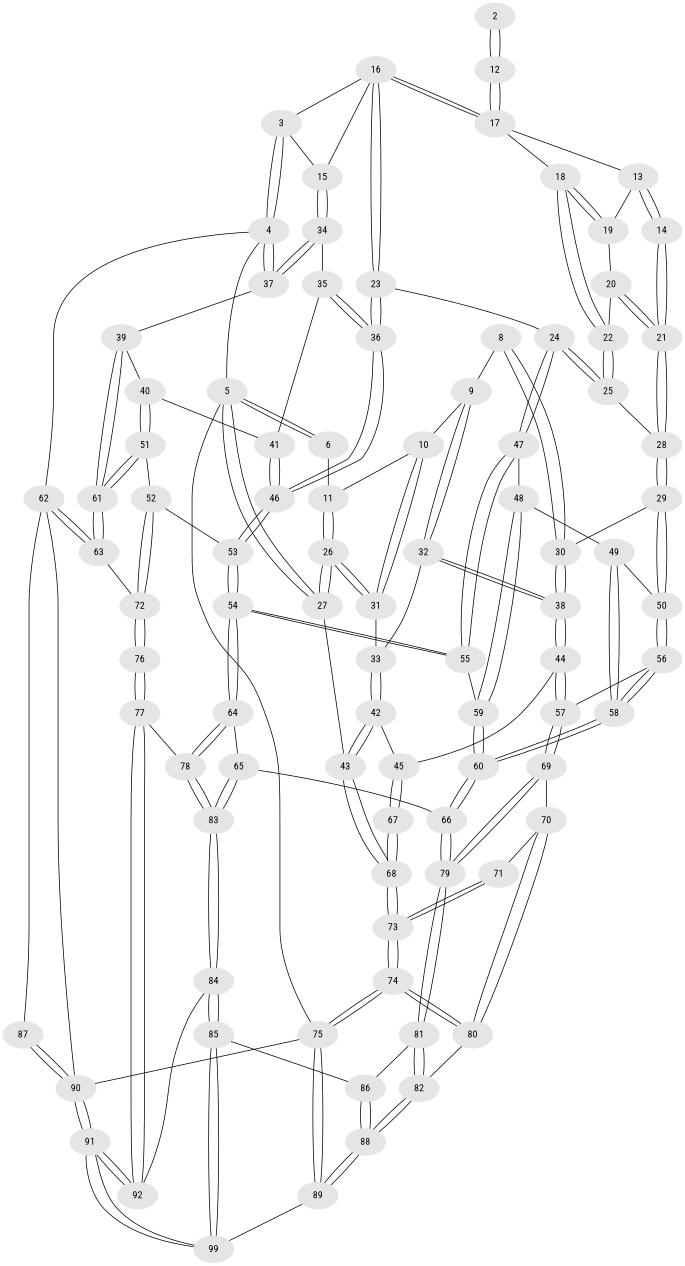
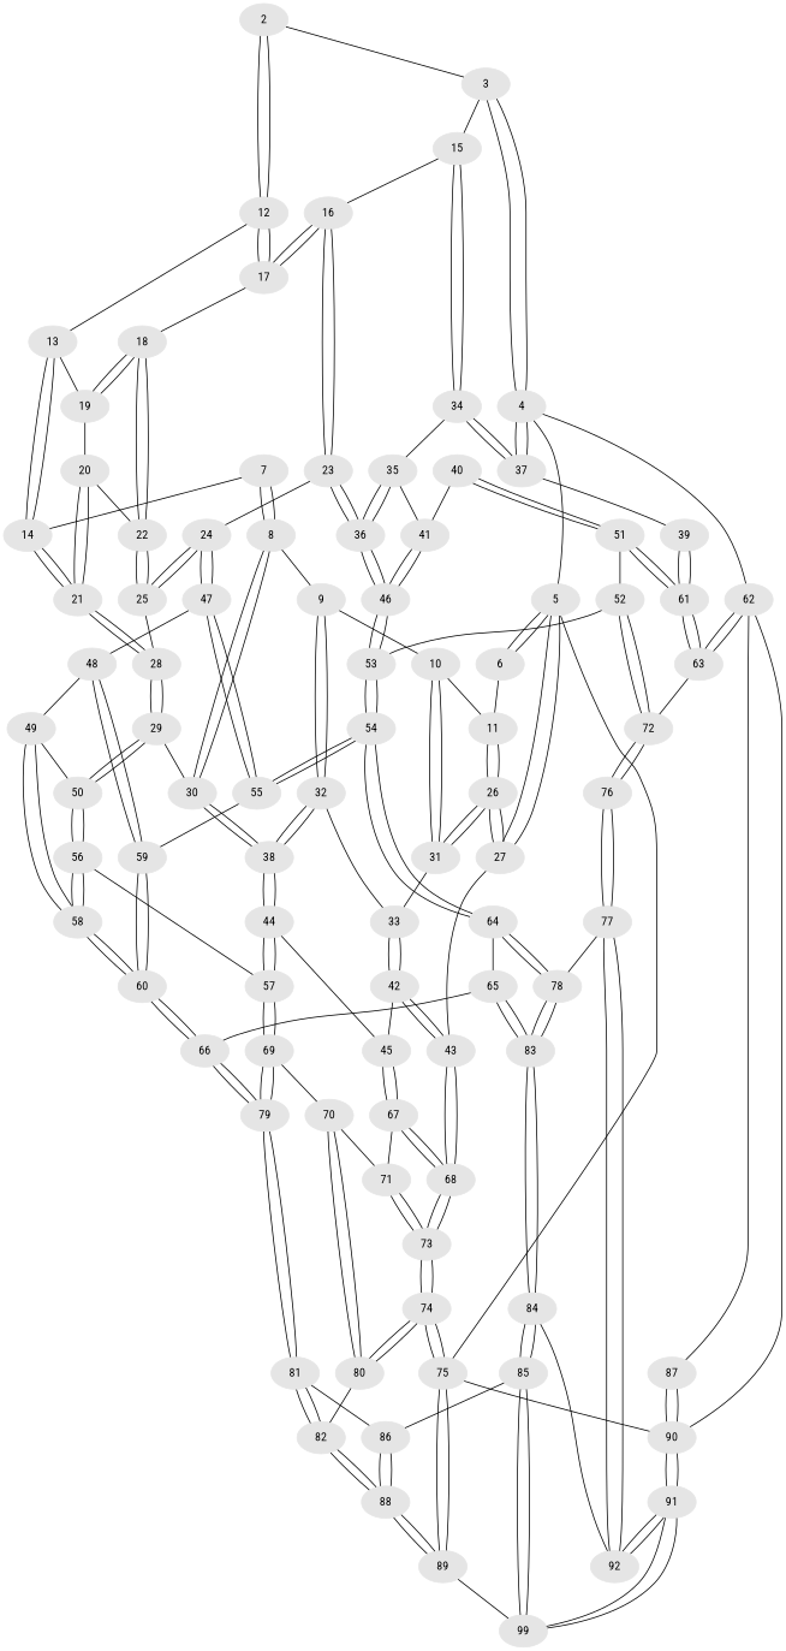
  graph {
    fontname="Roboto Condensed"
    node [color=gray90 fontname="Roboto Condensed" style=filled]
    edge [fontname="Roboto Condensed"]
    2
    3
    12
+   7
    8
    14
    4
    15
    13
    17
    5
    37
    62
    16
    34
    6
    27
    75
    39
    63
    87
    90
    11
    43
    89
    26
    9
    30
    21
    10
    32
    38
    31
    33
    19
    18
    20
    28
    23
    35
    24
    36
    22
    25
    29
    47
    46
    48
    55
    68
    50
    56
    44
    42
    45
    41
    53
    40
    61
    57
    51
    52
    67
    73
    69
    71
    54
    49
    59
    58
    60
    72
    76
    64
    65
    78
    79
    70
    66
    91
    83
    84
    81
    74
    80
    82
    77
    n88 [label=99]
    92
    86
    88
    85
-   16 -- 3
+   2 -- 3
    2 -- 12
    2 -- 12
    3 -- 4
    3 -- 4
    3 -- 15
-   17 -- 13
+   12 -- 13
    12 -- 17
    12 -- 17
+   7 -- 8
+   7 -- 8
+   7 -- 14
    8 -- 9
    8 -- 30
    8 -- 30
    14 -- 21
    14 -- 21
    4 -- 5
    4 -- 37
    4 -- 37
    4 -- 62
    15 -- 16
    15 -- 34
    15 -- 34
    13 -- 14
    13 -- 14
    13 -- 19
    17 -- 18
    5 -- 6
    5 -- 6
    5 -- 27
    5 -- 27
    5 -- 75
    37 -- 39
    62 -- 63
    62 -- 63
    62 -- 87
    62 -- 90
    16 -- 17
    16 -- 17
    16 -- 23
    16 -- 23
    34 -- 37
    34 -- 37
    34 -- 35
    6 -- 11
    27 -- 43
    75 -- 90
    75 -- 89
    75 -- 89
-   39 -- 40
    39 -- 61
    39 -- 61
    63 -- 72
    87 -- 90
    87 -- 90
    90 -- 91
    90 -- 91
    11 -- 26
    11 -- 26
    43 -- 68
    43 -- 68
    89 -- n88
    26 -- 27
    26 -- 27
    26 -- 31
    26 -- 31
    9 -- 10
    9 -- 32
    9 -- 32
    30 -- 38
    30 -- 38
    21 -- 28
    21 -- 28
    10 -- 11
    10 -- 31
    10 -- 31
    32 -- 38
    32 -- 38
    32 -- 33
    38 -- 44
    38 -- 44
    31 -- 33
    33 -- 42
    33 -- 42
    19 -- 20
    18 -- 19
    18 -- 19
    18 -- 22
    18 -- 22
    20 -- 21
    20 -- 21
    20 -- 22
    28 -- 29
    28 -- 29
    23 -- 24
    23 -- 36
    23 -- 36
    35 -- 36
    35 -- 36
    35 -- 41
    24 -- 25
    24 -- 25
    24 -- 47
    24 -- 47
    36 -- 46
    36 -- 46
    22 -- 25
    22 -- 25
    25 -- 28
    29 -- 30
    29 -- 50
    29 -- 50
    47 -- 48
    47 -- 55
    47 -- 55
    46 -- 53
    46 -- 53
    48 -- 49
    48 -- 59
    48 -- 59
    55 -- 59
    68 -- 73
    68 -- 73
    50 -- 56
    50 -- 56
    56 -- 57
    56 -- 58
    56 -- 58
    44 -- 45
    44 -- 57
    44 -- 57
    42 -- 43
    42 -- 43
    42 -- 45
    45 -- 67
    45 -- 67
    41 -- 46
    41 -- 46
    53 -- 54
    53 -- 54
    40 -- 41
    40 -- 51
    40 -- 51
    61 -- 63
    61 -- 63
    57 -- 69
    57 -- 69
    51 -- 61
    51 -- 61
    51 -- 52
    52 -- 53
    52 -- 72
    52 -- 72
    67 -- 68
    67 -- 68
+   67 -- 71
    73 -- 74
    73 -- 74
    69 -- 79
    69 -- 79
    69 -- 70
    71 -- 73
    71 -- 73
    54 -- 55
    54 -- 55
    54 -- 64
    54 -- 64
    49 -- 50
    49 -- 58
    49 -- 58
    59 -- 60
    59 -- 60
    58 -- 60
    58 -- 60
    60 -- 66
    60 -- 66
    72 -- 76
    72 -- 76
    76 -- 77
    76 -- 77
    64 -- 65
    64 -- 78
    64 -- 78
    65 -- 66
    65 -- 83
    65 -- 83
    78 -- 83
    78 -- 83
    79 -- 81
    79 -- 81
    70 -- 71
    70 -- 80
    70 -- 80
    66 -- 79
    66 -- 79
    91 -- n88
    91 -- n88
    91 -- 92
    91 -- 92
    83 -- 84
    83 -- 84
    84 -- 92
    84 -- 85
    84 -- 85
    81 -- 82
    81 -- 82
    81 -- 86
    74 -- 75
    74 -- 75
    74 -- 80
    74 -- 80
    80 -- 82
    82 -- 88
    82 -- 88
    77 -- 78
    77 -- 92
    77 -- 92
    86 -- 88
    86 -- 88
    88 -- 89
    88 -- 89
    85 -- n88
    85 -- n88
    85 -- 86
  }
